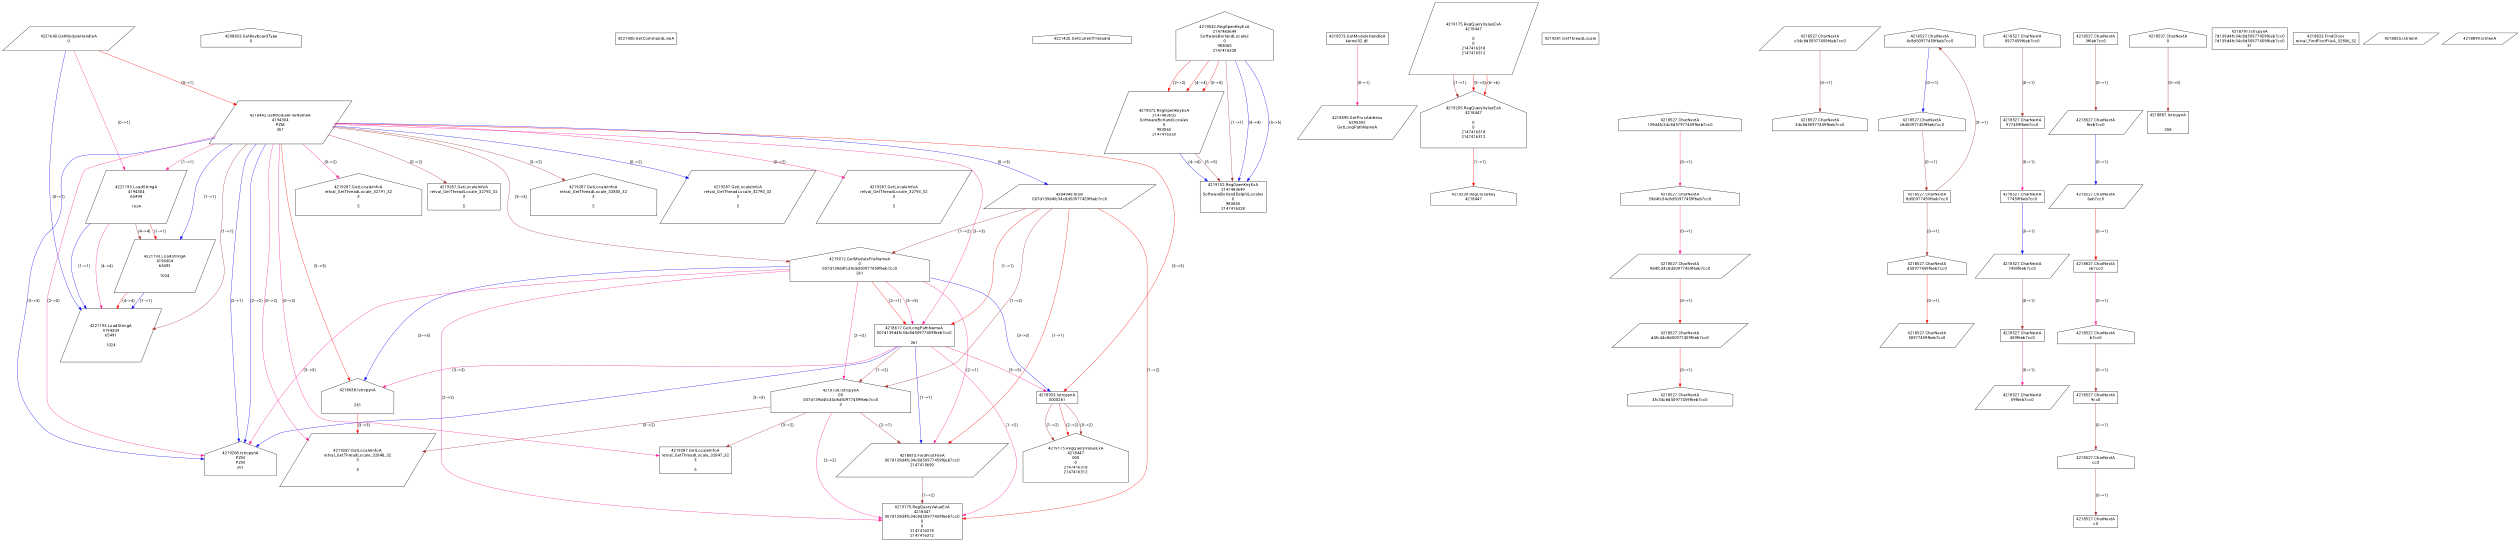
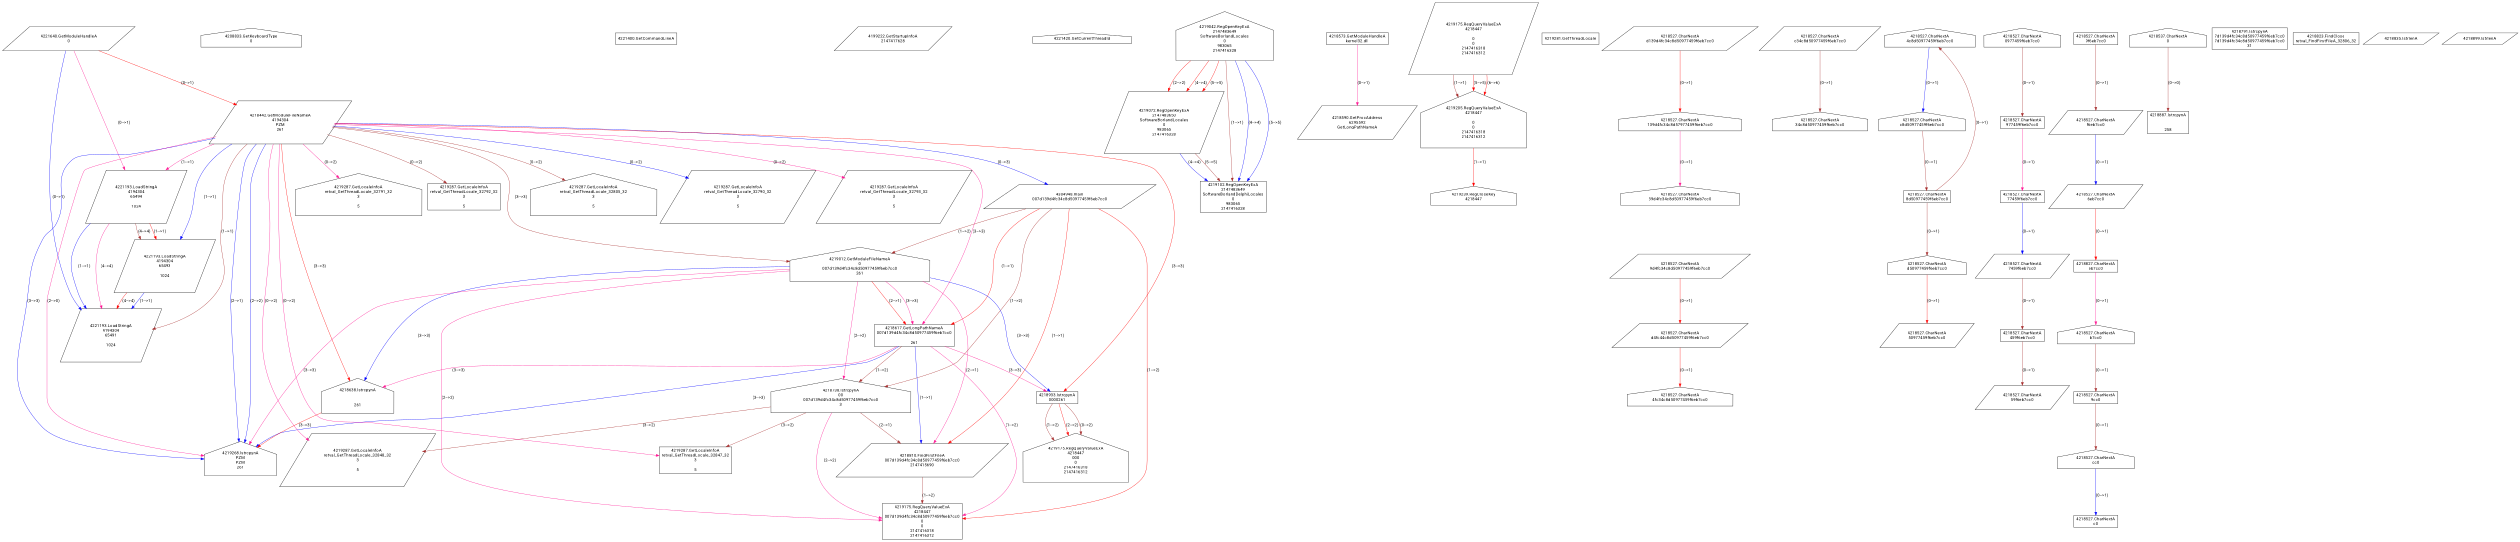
  digraph {
    fontname=Roboto
    node [fontname=Roboto shape=parallelogram]
    edge [color=brown fontname=Roboto]
    n1 [label="4304948.main\n007d139d4fc34c8d50977459f6eb7cc0"]
    n2 [label="4219012.GetModuleFileNameA\n0\n007d139d4fc34c8d50977459f6eb7cc0\n261" shape=house]
    n3 [label="4218617.GetLongPathNameA\n007d139d4fc34c8d50977459f6eb7cc0\n\n261" shape=box]
    n4 [label="4218738.lstrcpynA\n00\n007d139d4fc34c8d50977459f6eb7cc0\n3" shape=house]
    n5 [label="4218810.FindFirstFileA\n007d139d4fc34c8d50977459f6eb7cc0\n2147415690"]
    n6 [label="4219175.RegQueryValueExA\n4218447\n007d139d4fc34c8d50977459f6eb7cc0\n0\n0\n2147416318\n2147416312" shape=box]
    n7 [label="4218638.lstrcpynA\n\n\n261" shape=house]
    n8 [label="4219268.lstrcpynA\nPZM\nPZM\n261" shape=house]
    n9 [label="4218933.lstrcpynA\n0000261" shape=box]
    n10 [label="4219287.GetLocaleInfoA\nretval_GetThreadLocale_32847_32\n3\n\n5" shape=box]
    n11 [label="4219287.GetLocaleInfoA\nretval_GetThreadLocale_32848_32\n3\n\n5"]
    n12 [label="4221640.GetModuleHandleA\n0"]
    n13 [label="4218442.GetModuleFileNameA\n4194304\nPZM\n261"]
    n14 [label="4221193.LoadStringA\n4194304\n65494\n\n1024"]
    n15 [label="4221193.LoadStringA\n4194304\n65491\n\n1024"]
    n16 [label="4221193.LoadStringA\n4194304\n65493\n\n1024"]
    n17 [label="4219287.GetLocaleInfoA\nretval_GetThreadLocale_32791_32\n3\n\n5" shape=house]
    n18 [label="4219287.GetLocaleInfoA\nretval_GetThreadLocale_32792_32\n3\n\n5" shape=box]
    n19 [label="4219287.GetLocaleInfoA\nretval_GetThreadLocale_32805_32\n3\n\n5" shape=house]
    n20 [label="4219287.GetLocaleInfoA\nretval_GetThreadLocale_32790_32\n3\n\n5"]
    n21 [label="4219287.GetLocaleInfoA\nretval_GetThreadLocale_32793_32\n3\n\n5"]
    n22 [label="4208833.GetKeyboardType\n0" shape=house]
    n23 [label="4221400.GetCommandLineA\n" shape=box]
+   n24 [label="4199222.GetStartupInfoA\n2147417628"]
    n25 [label="4221420.GetCurrentThreadId\n" shape=house]
    n26 [label="4219175.RegQueryValueExA\n4218447\n000\n0\n2147416318\n2147416312" shape=house]
    n27 [label="4219042.RegOpenKeyExA\n2147483649\nSoftware\Borland\Locales\n0\n983065\n2147416328" shape=house]
    n28 [label="4219072.RegOpenKeyExA\n2147483650\nSoftware\Borland\Locales\n0\n983065\n2147416328"]
    n29 [label="4219102.RegOpenKeyExA\n2147483649\nSoftware\Borland\Delphi\Locales\n0\n983065\n2147416328" shape=box]
    n30 [label="4218573.GetModuleHandleA\nkernel32.dll" shape=box]
    n31 [label="4218590.GetProcAddress\n6295592\nGetLongPathNameA"]
    n32 [label="4219175.RegQueryValueExA\n4218447\n\n0\n0\n2147416318\n2147416312"]
    n33 [label="4219205.RegQueryValueExA\n4218447\n\n0\n0\n2147416318\n2147416312" shape=house]
    n34 [label="4219239.RegCloseKey\n4218447" shape=house]
    n35 [label="4219281.GetThreadLocale\n" shape=box]
+   n36 [label="4218527.CharNextA\nd139d4fc34c8d50977459f6eb7cc0"]
    n37 [label="4218527.CharNextA\n139d4fc34c8d57977459f6eb7cc0" shape=house]
    n38 [label="4218527.CharNextA\n39d4fc34c8d50977459f6eb7cc0" shape=house]
    n39 [label="4218527.CharNextA\n9d4fc34c8d50977459f6eb7cc0"]
    n40 [label="4218527.CharNextA\nd4fc44c8d50977459f6eb7cc0"]
    n41 [label="4218527.CharNextA\n4fc34c8d50977459f6eb7cc0" shape=house]
    n42 [label="4218527.CharNextA\nc34c8d50977459f6eb7cc0"]
    n43 [label="4218527.CharNextA\n34c8d50977459f6eb7cc0" shape=house]
    n44 [label="4218527.CharNextA\n4c8d50977459f6eb7cc0" shape=house]
    n45 [label="4218527.CharNextA\nc8d50977459f6eb7cc0" shape=house]
    n46 [label="4218527.CharNextA\n8d50977459f6eb7cc0" shape=box]
    n47 [label="4218527.CharNextA\nd50977459f6eb7cc0" shape=house]
    n48 [label="4218527.CharNextA\n50977459f6eb7cc0"]
    n49 [label="4218527.CharNextA\n0977459f6eb7cc0" shape=house]
    n50 [label="4218527.CharNextA\n977459f6eb7cc0" shape=box]
    n51 [label="4218527.CharNextA\n77459f6eb7cc0" shape=box]
    n52 [label="4218527.CharNextA\n7459f6eb7cc0"]
    n53 [label="4218527.CharNextA\n459f6eb7cc0" shape=box]
    n54 [label="4218527.CharNextA\n59f6eb7cc0"]
    n55 [label="4218527.CharNextA\n9f6eb7cc0" shape=box]
    n56 [label="4218527.CharNextA\nf6eb7cc0"]
    n57 [label="4218527.CharNextA\n6eb7cc0"]
    n58 [label="4218827.CharNextA\neb7cc0" shape=box]
    n59 [label="4218527.CharNextA\nb7cc0" shape=house]
    n60 [label="4218527.CharNextA\n9cc0" shape=box]
    n61 [label="4218527.CharNextA\ncc0" shape=house]
    n62 [label="4218527.CharNextA\nc0" shape=box]
    n63 [label="4218537.CharNextA\n0" shape=house]
    n64 [label="4218887.lstrcpynA\n\n\n258" shape=box]
    n65 [label="4218791.lstrcpynA\n7d139d4fc34c8d50977459f6eb7cc0\n7d139d4fc34c8d50977459f6eb7cc0\n31" shape=box]
    n66 [label="4218823.FindClose\nretval_FindFirstFileA_32806_32" shape=box]
    n67 [label="4218835.lstrlenA\n"]
    n68 [label="4218899.lstrlenA\n"]
    n1 -> n2 [label="(1-->2)"]
    n1 -> n3 [color=red label="(1-->1)"]
    n1 -> n4 [label="(1-->2)"]
    n1 -> n5 [color=red label="(1-->1)"]
    n1 -> n6 [color=red label="(1-->2)"]
    n2 -> n3 [color=red label="(2-->1)"]
    n2 -> n3 [color=deeppink label="(3-->3)"]
    n2 -> n4 [color=deeppink label="(2-->2)"]
    n2 -> n5 [color=deeppink label="(2-->1)"]
    n2 -> n6 [color=deeppink label="(2-->2)"]
    n2 -> n7 [color=blue label="(3-->3)"]
    n2 -> n8 [color=deeppink label="(3-->3)"]
    n2 -> n9 [color=blue label="(3-->3)"]
    n3 -> n4 [label="(1-->2)"]
    n3 -> n5 [color=blue label="(1-->1)"]
    n3 -> n6 [color=deeppink label="(1-->2)"]
    n3 -> n7 [color=deeppink label="(3-->3)"]
    n3 -> n8 [color=blue label="(3-->3)"]
    n3 -> n9 [color=deeppink label="(3-->3)"]
    n4 -> n5 [label="(2-->1)"]
    n4 -> n6 [color=deeppink label="(2-->2)"]
    n4 -> n10 [label="(3-->2)"]
    n4 -> n11 [label="(3-->2)"]
    n5 -> n6 [label="(1-->2)"]
-   n7 -> n11 [color=red label="(3-->3)"]
+   n7 -> n8 [color=red label="(3-->3)"]
    n9 -> n26 [label="(1-->2)"]
    n9 -> n26 [color=red label="(2-->2)"]
    n9 -> n26 [label="(0-->2)"]
    n12 -> n13 [color=red label="(0-->1)"]
    n12 -> n14 [color=deeppink label="(0-->1)"]
    n12 -> n15 [color=blue label="(0-->1)"]
    n13 -> n1 [color=blue label="(0-->3)"]
    n13 -> n2 [label="(3-->3)"]
    n13 -> n3 [color=deeppink label="(3-->3)"]
    n13 -> n7 [color=red label="(3-->3)"]
    n13 -> n8 [color=blue label="(2-->1)"]
    n13 -> n8 [color=blue label="(2-->2)"]
    n13 -> n8 [color=blue label="(3-->3)"]
    n13 -> n8 [color=deeppink label="(2-->0)"]
    n13 -> n9 [color=red label="(3-->3)"]
    n13 -> n10 [color=deeppink label="(0-->2)"]
    n13 -> n11 [color=deeppink label="(0-->2)"]
    n13 -> n14 [color=deeppink label="(1-->1)"]
    n13 -> n15 [label="(1-->1)"]
    n13 -> n16 [color=blue label="(1-->1)"]
    n13 -> n17 [color=deeppink label="(0-->2)"]
    n13 -> n18 [label="(0-->2)"]
    n13 -> n19 [label="(0-->2)"]
    n13 -> n20 [color=blue label="(0-->2)"]
    n13 -> n21 [color=deeppink label="(0-->2)"]
    n14 -> n15 [color=blue label="(1-->1)"]
    n14 -> n15 [color=deeppink label="(4-->4)"]
    n14 -> n16 [color=red label="(1-->1)"]
    n14 -> n16 [label="(4-->4)"]
    n16 -> n15 [color=blue label="(1-->1)"]
    n16 -> n15 [color=red label="(4-->4)"]
    n27 -> n28 [color=red label="(2-->2)"]
    n27 -> n28 [color=red label="(4-->4)"]
    n27 -> n28 [color=red label="(5-->5)"]
    n27 -> n29 [label="(1-->1)"]
    n27 -> n29 [color=blue label="(4-->4)"]
    n27 -> n29 [color=blue label="(5-->5)"]
    n28 -> n29 [color=blue label="(4-->4)"]
    n28 -> n29 [label="(5-->5)"]
    n30 -> n31 [color=deeppink label="(0-->1)"]
    n32 -> n33 [label="(1-->1)"]
    n32 -> n33 [color=red label="(5-->5)"]
    n32 -> n33 [color=red label="(6-->6)"]
    n33 -> n34 [color=red label="(1-->1)"]
+   n36 -> n37 [color=red label="(0-->1)"]
    n37 -> n38 [color=deeppink label="(0-->1)"]
-   n38 -> n39 [color=deeppink label="(0-->1)"]
    n39 -> n40 [color=red label="(0-->1)"]
    n40 -> n41 [color=red label="(0-->1)"]
    n42 -> n43 [label="(0-->1)"]
    n44 -> n45 [color=blue label="(0-->1)"]
    n45 -> n46 [label="(0-->1)"]
    n46 -> n44 [label="(0-->1)"]
    n46 -> n47 [label="(0-->1)"]
    n47 -> n48 [color=red label="(0-->1)"]
    n49 -> n50 [label="(0-->1)"]
    n50 -> n51 [color=deeppink label="(0-->1)"]
    n51 -> n52 [color=blue label="(0-->1)"]
    n52 -> n53 [label="(0-->1)"]
-   n53 -> n54 [color=deeppink label="(0-->1)"]
+   n53 -> n54 [label="(0-->1)"]
    n55 -> n56 [label="(0-->1)"]
    n56 -> n57 [color=blue label="(0-->1)"]
    n57 -> n58 [color=red label="(0-->1)"]
    n58 -> n59 [color=deeppink label="(0-->1)"]
    n59 -> n60 [label="(0-->1)"]
    n60 -> n61 [label="(0-->1)"]
-   n61 -> n62 [label="(0-->1)"]
+   n61 -> n62 [color=blue label="(0-->1)"]
    n63 -> n64 [label="(0-->0)"]
  }
